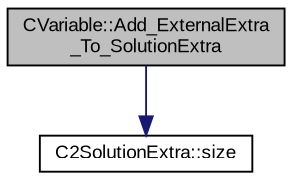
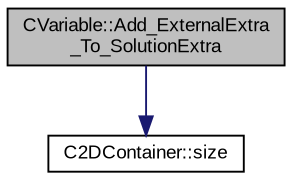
  digraph {
    rankdir=TB
    fontname="Liberation Sans"
    node [color=black fontname="Liberation Sans" fontsize=10 shape=record style=filled]
    n1 [fillcolor=grey75 fontcolor=black height=0.2 label="CVariable::Add_ExternalExtra\l_To_SolutionExtra" width=0.4]
-   n2 [fillcolor=white height=0.2 label="C2SolutionExtra::size" width=0.4]
+   n2 [fillcolor=white height=0.2 label="C2DContainer::size" width=0.4]
    n1 -> n2 [color=midnightblue fontname="Liberation Sans" fontsize=10 labelfontname=Helvetica labelfontsize=10 style=solid]
  }
